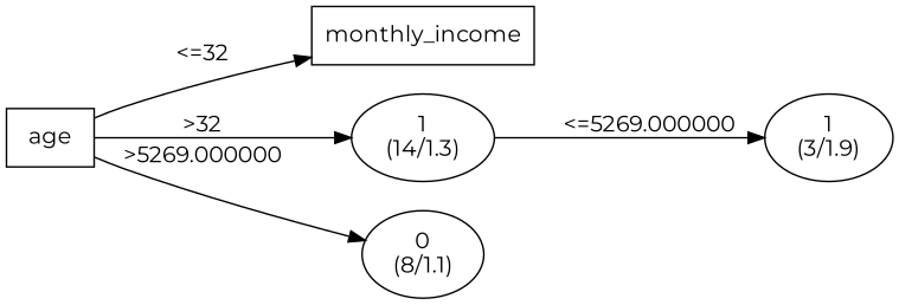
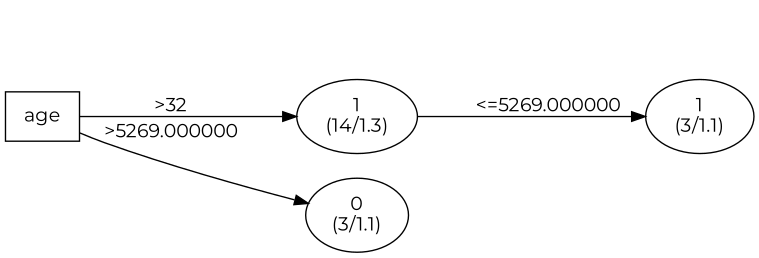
  digraph {
    fontname=Montserrat
    rankdir=LR
    node [fontname=Montserrat shape=ellipse]
    edge [fontname=Montserrat]
    n1 [label="age\n" shape=box]
-   n2 [label="monthly_income\n" shape=box]
    n3 [label="1\n(14/1.3)"]
-   n4 [label="0\n(8/1.1)"]
-   n5 [label="1\n(3/1.9)"]
-   n1 -> n2 [label="<=32"]
+   n4 [label="0\n(3/1.1)"]
+   n5 [label="1\n(3/1.1)"]
    n1 -> n3 [label=">32"]
    n1 -> n4 [label=">5269.000000"]
    n3 -> n5 [label="<=5269.000000"]
  }
